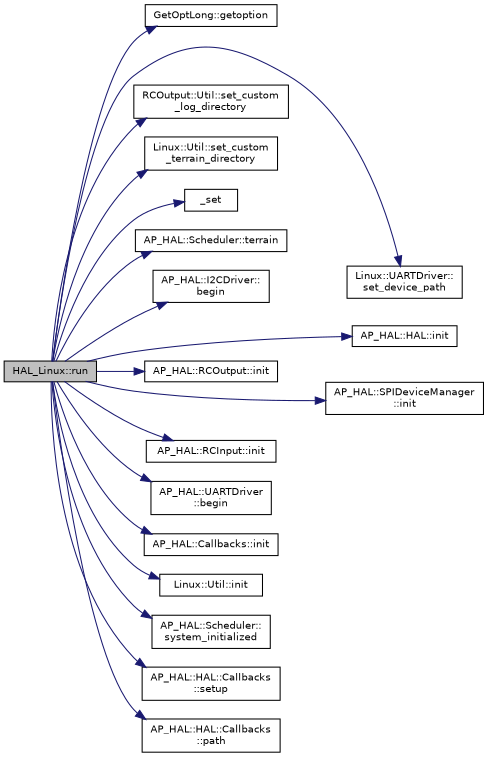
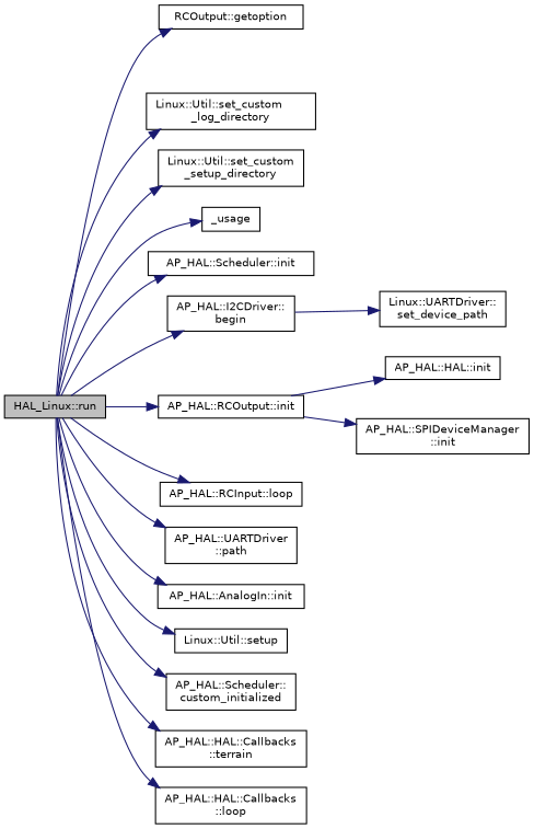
  digraph {
    rankdir=LR
    node [color=black fillcolor=white fontname=Helvetica fontsize=10 shape=record style=filled]
    edge [color=midnightblue fontname=Helvetica fontsize=10 labelfontname=Helvetica labelfontsize=10 style=solid]
    n1 [fillcolor=grey75 fontcolor=black height=0.2 label="HAL_Linux::run" width=0.4]
-   n2 [height=0.2 label="GetOptLong::getoption" width=0.4]
+   n2 [height=0.2 label="RCOutput::getoption" width=0.4]
    n3 [height=0.2 label="Linux::UARTDriver::\lset_device_path" width=0.4]
-   n4 [height=0.2 label="RCOutput::Util::set_custom\l_log_directory" width=0.4]
-   n5 [height=0.2 label="Linux::Util::set_custom\l_terrain_directory" width=0.4]
-   n6 [height=0.2 label=_set width=0.4]
-   n7 [height=0.2 label="AP_HAL::Scheduler::terrain" width=0.4]
+   n4 [height=0.2 label="Linux::Util::set_custom\l_log_directory" width=0.4]
+   n5 [height=0.2 label="Linux::Util::set_custom\l_setup_directory" width=0.4]
+   n6 [height=0.2 label=_usage width=0.4]
+   n7 [height=0.2 label="AP_HAL::Scheduler::init" width=0.4]
    n8 [height=0.2 label="AP_HAL::HAL::init" width=0.4]
    n9 [height=0.2 label="AP_HAL::I2CDriver::\lbegin" width=0.4]
    n10 [height=0.2 label="AP_HAL::SPIDeviceManager\l::init" width=0.4]
    n11 [height=0.2 label="AP_HAL::RCOutput::init" width=0.4]
-   n12 [height=0.2 label="AP_HAL::RCInput::init" width=0.4]
-   n13 [height=0.2 label="AP_HAL::UARTDriver\l::begin" width=0.4]
-   n14 [height=0.2 label="AP_HAL::Callbacks::init" width=0.4]
-   n15 [height=0.2 label="Linux::Util::init" width=0.4]
-   n16 [height=0.2 label="AP_HAL::Scheduler::\lsystem_initialized" width=0.4]
-   n17 [height=0.2 label="AP_HAL::HAL::Callbacks\l::setup" width=0.4]
-   n18 [height=0.2 label="AP_HAL::HAL::Callbacks\l::path" width=0.4]
+   n12 [height=0.2 label="AP_HAL::RCInput::loop" width=0.4]
+   n13 [height=0.2 label="AP_HAL::UARTDriver\l::path" width=0.4]
+   n14 [height=0.2 label="AP_HAL::AnalogIn::init" width=0.4]
+   n15 [height=0.2 label="Linux::Util::setup" width=0.4]
+   n16 [height=0.2 label="AP_HAL::Scheduler::\lcustom_initialized" width=0.4]
+   n17 [height=0.2 label="AP_HAL::HAL::Callbacks\l::terrain" width=0.4]
+   n18 [height=0.2 label="AP_HAL::HAL::Callbacks\l::loop" width=0.4]
    n1 -> n2
-   n1 -> n3
+   n9 -> n3
    n1 -> n4
    n1 -> n5
    n1 -> n6
    n1 -> n7
-   n1 -> n8
+   n11 -> n8
    n1 -> n9
-   n1 -> n10
+   n11 -> n10
    n1 -> n11
    n1 -> n12
    n1 -> n13
    n1 -> n14
    n1 -> n15
    n1 -> n16
    n1 -> n17
    n1 -> n18
  }
